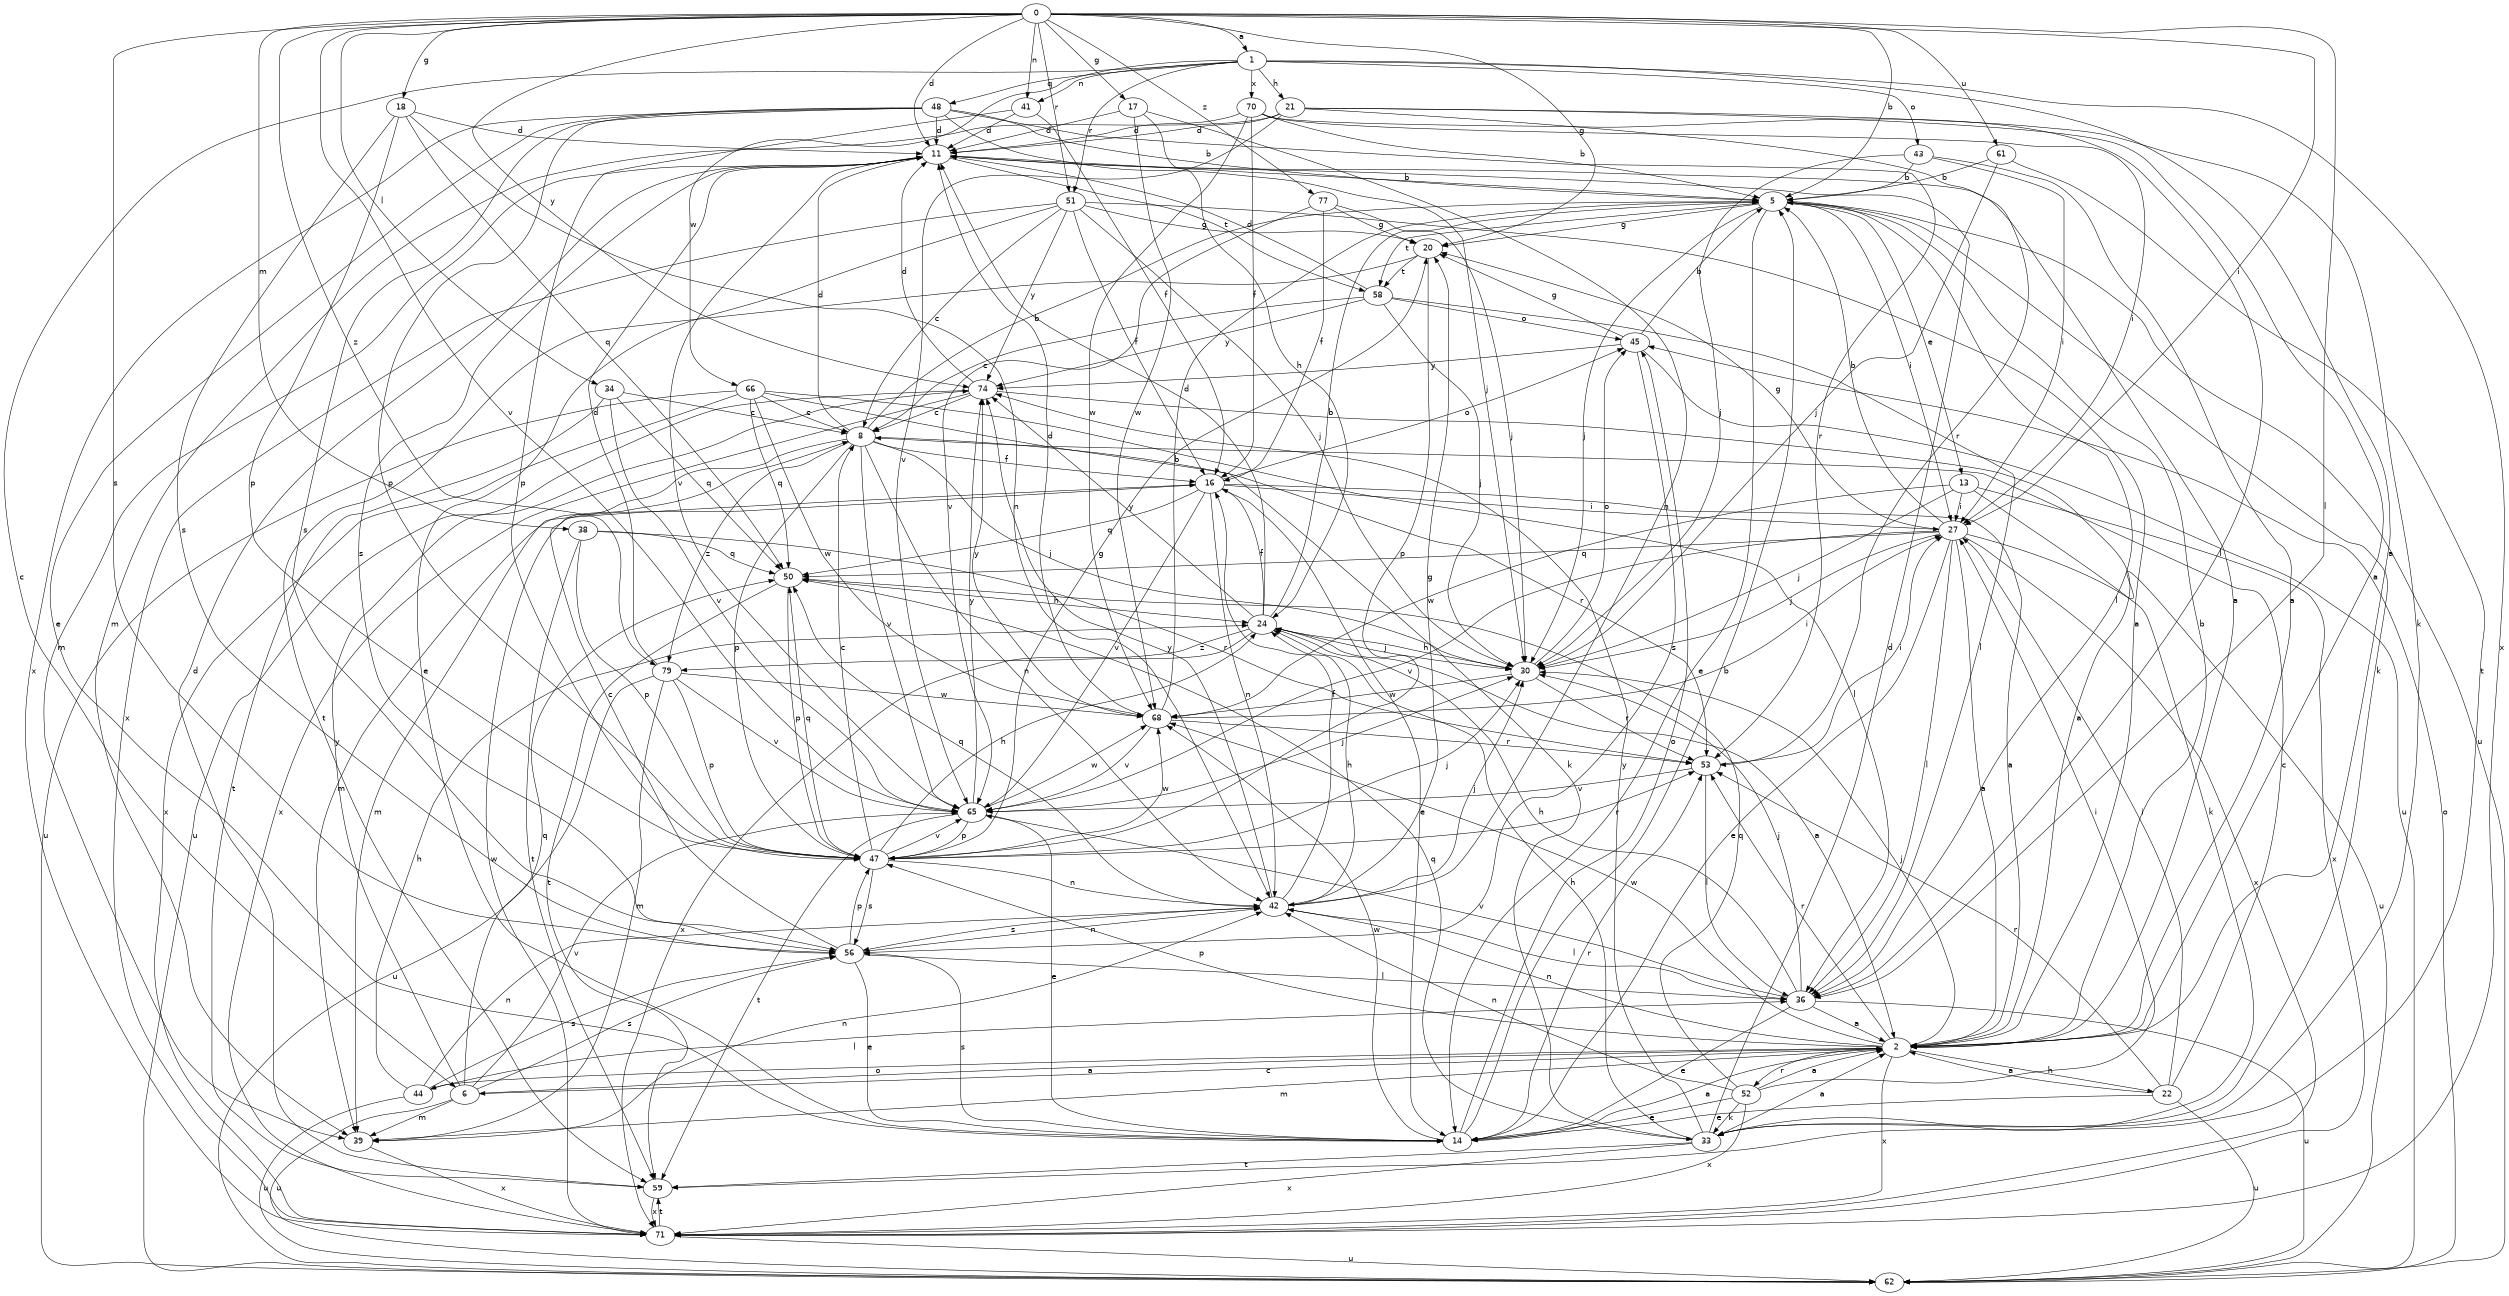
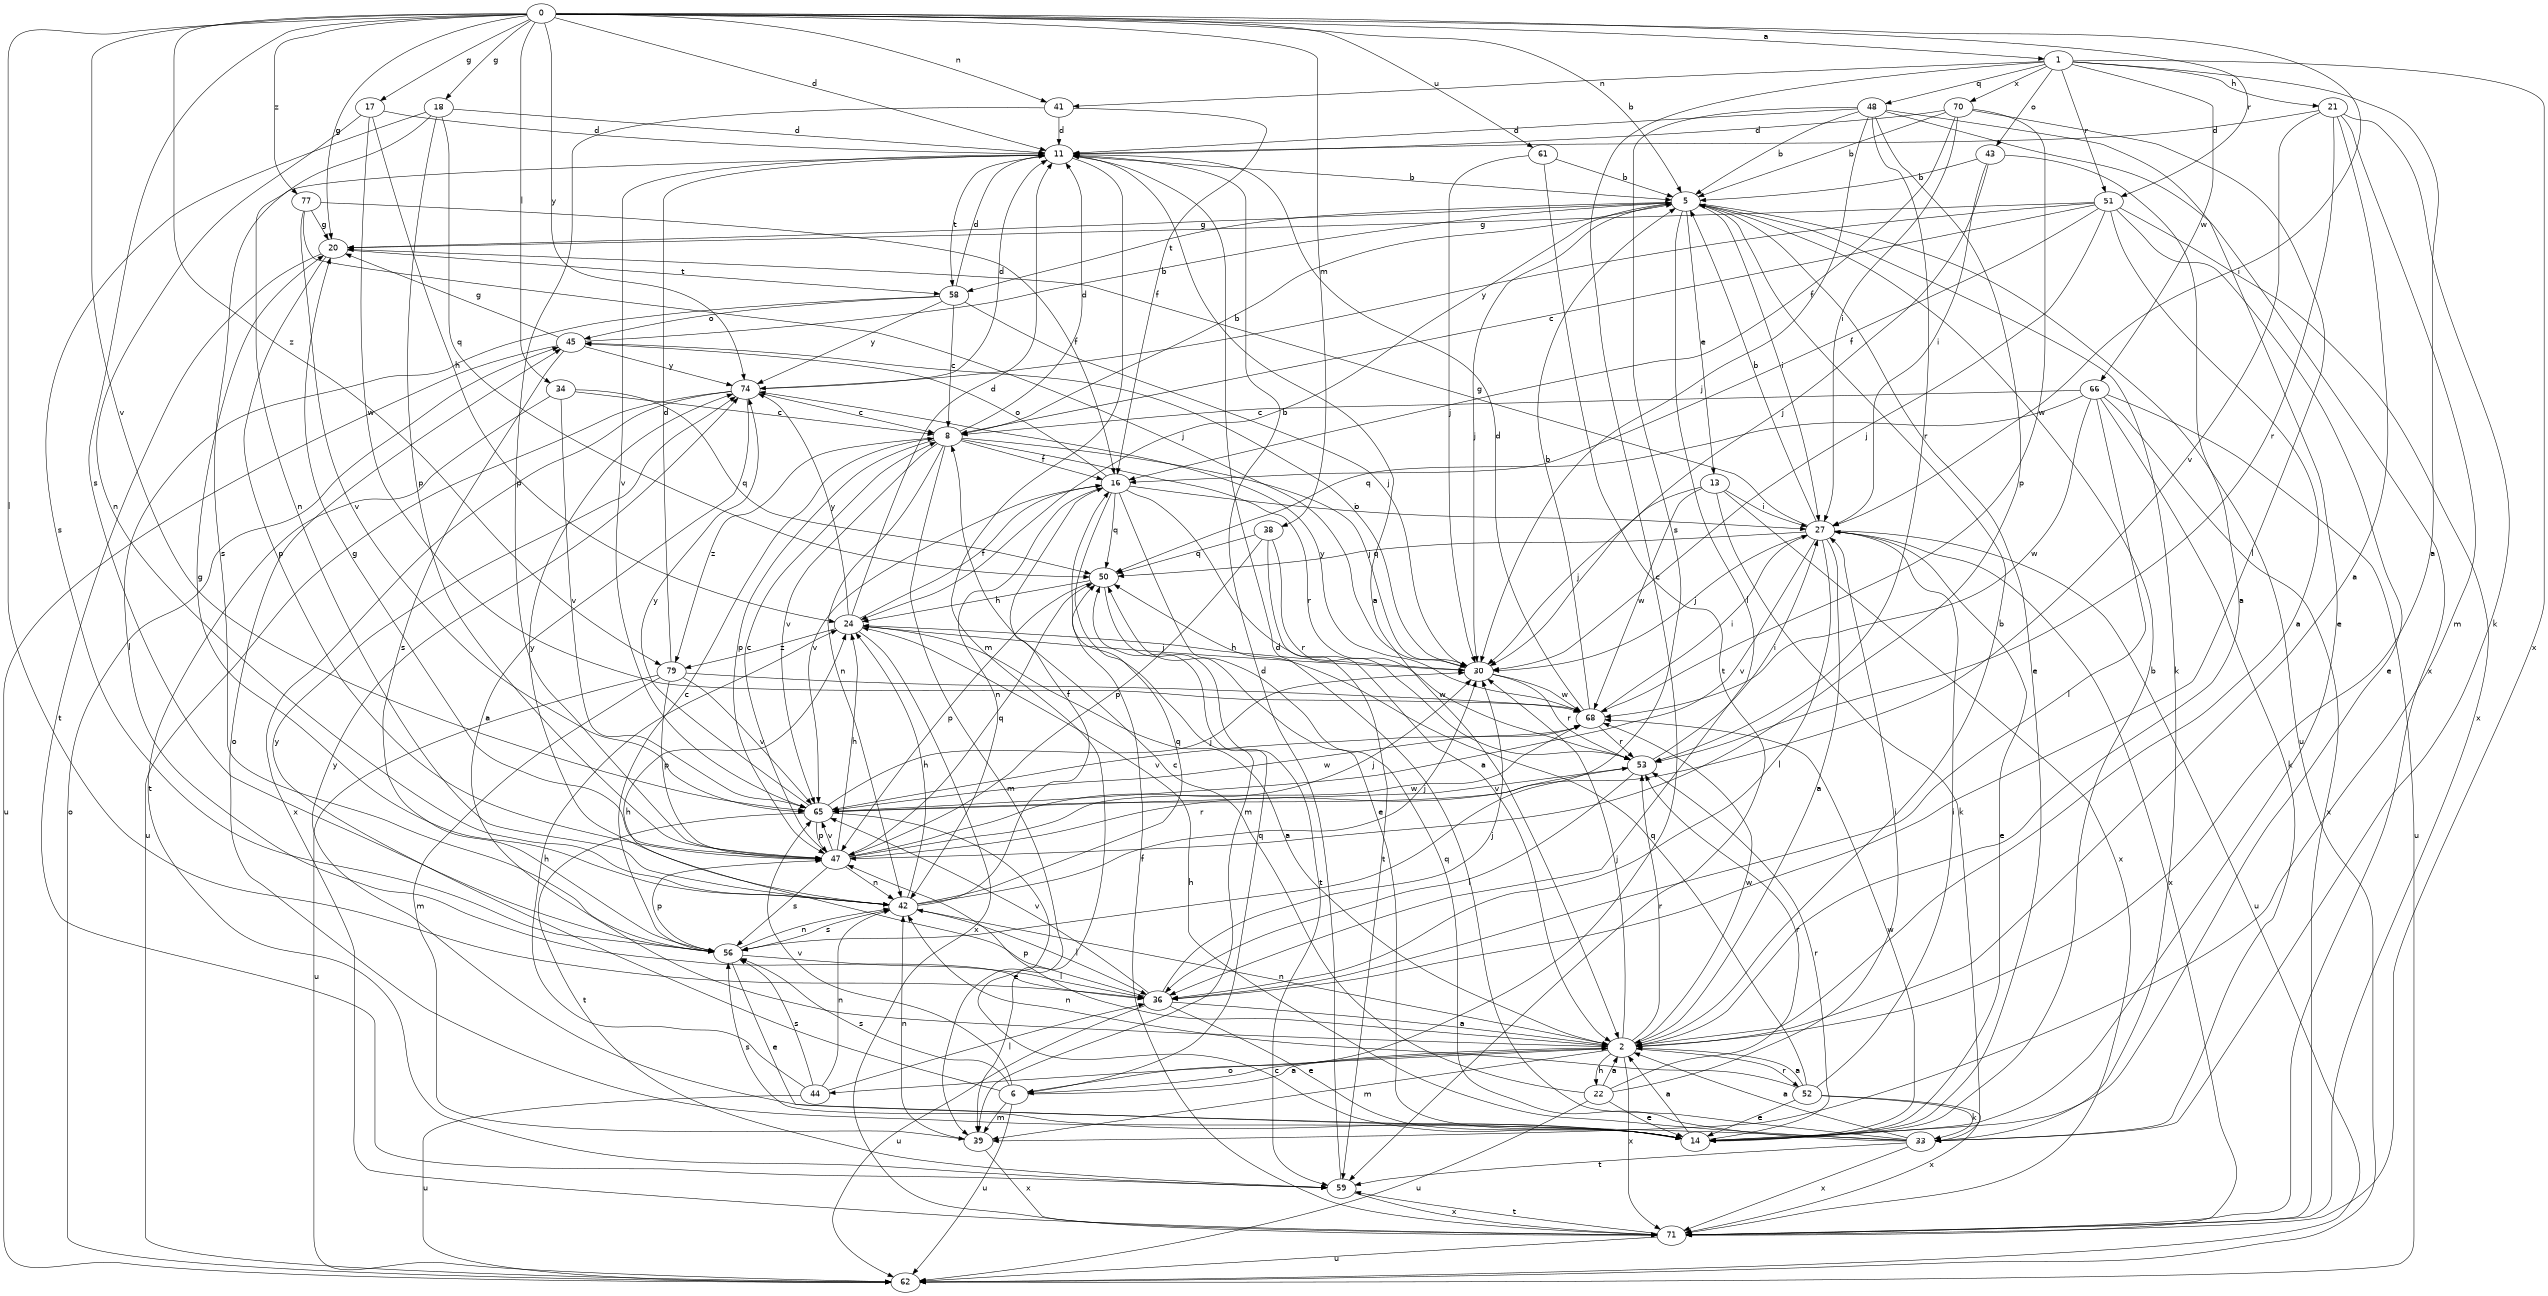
  strict digraph {
    fontname="DejaVu Sans"
    node [fontname="DejaVu Sans"]
    edge [fontname="DejaVu Sans"]
    0
    1
    5
    11
    17
    18
    20
    27
    34
    36
    38
    41
    51
    56
    61
    65
    74
    77
    79
    2
    6
    21
    43
    48
    66
    70
    71
    30
    13
    14
    33
    58
    62
    39
    42
    68
    24
    47
    50
    59
    8
    53
    16
    22
    44
    52
    45
    0 -> 1 [label=a]
    0 -> 5 [label=b]
    0 -> 11 [label=d]
    0 -> 17 [label=g]
    0 -> 18 [label=g]
    0 -> 20 [label=g]
    0 -> 27 [label=i]
    0 -> 34 [label=l]
    0 -> 36 [label=l]
    0 -> 38 [label=m]
    0 -> 41 [label=n]
    0 -> 51 [label=r]
    0 -> 56 [label=s]
    0 -> 61 [label=u]
    0 -> 65 [label=v]
    0 -> 74 [label=y]
    0 -> 77 [label=z]
    0 -> 79 [label=z]
    1 -> 41 [label=n]
    1 -> 51 [label=r]
    1 -> 2 [label=a]
    1 -> 6 [label=c]
    1 -> 21 [label=h]
    1 -> 43 [label=o]
    1 -> 48 [label=q]
    1 -> 66 [label=w]
    1 -> 70 [label=x]
    1 -> 71 [label=x]
    5 -> 20 [label=g]
    5 -> 27 [label=i]
    5 -> 36 [label=l]
    5 -> 30 [label=j]
    5 -> 13 [label=e]
    5 -> 14 [label=e]
    5 -> 33 [label=k]
    5 -> 58 [label=t]
    5 -> 62 [label=u]
    11 -> 5 [label=b]
    11 -> 56 [label=s]
    11 -> 65 [label=v]
    11 -> 2 [label=a]
    11 -> 58 [label=t]
    11 -> 39 [label=m]
    17 -> 11 [label=d]
    17 -> 42 [label=n]
    17 -> 68 [label=w]
    17 -> 24 [label=h]
    18 -> 11 [label=d]
    18 -> 56 [label=s]
    18 -> 42 [label=n]
    18 -> 47 [label=p]
    18 -> 50 [label=q]
    20 -> 58 [label=t]
    20 -> 47 [label=p]
    20 -> 59 [label=t]
    27 -> 5 [label=b]
    27 -> 20 [label=g]
    27 -> 36 [label=l]
    27 -> 65 [label=v]
    27 -> 2 [label=a]
    27 -> 71 [label=x]
    27 -> 30 [label=j]
    27 -> 14 [label=e]
    27 -> 62 [label=u]
    27 -> 50 [label=q]
    34 -> 65 [label=v]
    34 -> 50 [label=q]
    34 -> 59 [label=t]
    34 -> 8 [label=c]
    36 -> 65 [label=v]
    36 -> 2 [label=a]
    36 -> 30 [label=j]
    36 -> 14 [label=e]
    36 -> 62 [label=u]
    36 -> 24 [label=h]
    38 -> 47 [label=p]
    38 -> 50 [label=q]
    38 -> 59 [label=t]
    38 -> 53 [label=r]
    41 -> 11 [label=d]
    41 -> 47 [label=p]
    41 -> 16 [label=f]
    51 -> 20 [label=g]
    51 -> 74 [label=y]
    51 -> 2 [label=a]
    51 -> 71 [label=x]
    51 -> 30 [label=j]
    51 -> 14 [label=e]
    51 -> 8 [label=c]
    51 -> 16 [label=f]
    56 -> 36 [label=l]
    56 -> 14 [label=e]
    56 -> 42 [label=n]
    56 -> 47 [label=p]
    56 -> 8 [label=c]
    61 -> 5 [label=b]
    61 -> 30 [label=j]
    61 -> 59 [label=t]
    65 -> 74 [label=y]
    65 -> 30 [label=j]
    65 -> 14 [label=e]
    65 -> 68 [label=w]
    65 -> 47 [label=p]
    65 -> 59 [label=t]
    74 -> 11 [label=d]
    74 -> 2 [label=a]
    74 -> 71 [label=x]
    74 -> 62 [label=u]
    74 -> 8 [label=c]
    77 -> 20 [label=g]
    77 -> 65 [label=v]
    77 -> 30 [label=j]
    77 -> 16 [label=f]
    79 -> 11 [label=d]
    79 -> 65 [label=v]
    79 -> 62 [label=u]
    79 -> 39 [label=m]
    79 -> 68 [label=w]
    79 -> 47 [label=p]
    2 -> 5 [label=b]
    2 -> 6 [label=c]
    2 -> 71 [label=x]
    2 -> 30 [label=j]
    2 -> 39 [label=m]
    2 -> 42 [label=n]
    2 -> 68 [label=w]
    2 -> 47 [label=p]
    2 -> 53 [label=r]
    2 -> 22 [label=h]
    2 -> 44 [label=o]
    2 -> 52 [label=r]
    6 -> 56 [label=s]
    6 -> 65 [label=v]
    6 -> 74 [label=y]
    6 -> 2 [label=a]
    6 -> 62 [label=u]
    6 -> 39 [label=m]
    6 -> 50 [label=q]
    21 -> 11 [label=d]
    21 -> 65 [label=v]
    21 -> 2 [label=a]
    21 -> 33 [label=k]
    21 -> 39 [label=m]
    21 -> 53 [label=r]
    43 -> 5 [label=b]
    43 -> 27 [label=i]
    43 -> 2 [label=a]
    43 -> 30 [label=j]
    48 -> 5 [label=b]
    48 -> 11 [label=d]
    48 -> 56 [label=s]
    48 -> 71 [label=x]
    48 -> 30 [label=j]
    48 -> 14 [label=e]
    48 -> 47 [label=p]
    48 -> 53 [label=r]
    66 -> 36 [label=l]
    66 -> 71 [label=x]
    66 -> 33 [label=k]
    66 -> 62 [label=u]
    66 -> 68 [label=w]
    66 -> 50 [label=q]
    66 -> 8 [label=c]
    70 -> 5 [label=b]
    70 -> 11 [label=d]
    70 -> 27 [label=i]
    70 -> 36 [label=l]
    70 -> 68 [label=w]
    70 -> 16 [label=f]
    71 -> 62 [label=u]
    71 -> 59 [label=t]
-   71 -> 16 [label=w]
+   71 -> 16 [label=f]
    30 -> 68 [label=w]
    30 -> 24 [label=h]
    30 -> 53 [label=r]
    30 -> 45 [label=o]
    13 -> 27 [label=i]
    13 -> 71 [label=x]
    13 -> 30 [label=j]
    13 -> 33 [label=k]
    13 -> 68 [label=w]
    14 -> 5 [label=b]
    14 -> 56 [label=s]
    14 -> 2 [label=a]
    14 -> 68 [label=w]
    14 -> 53 [label=r]
    14 -> 45 [label=o]
    33 -> 11 [label=d]
    33 -> 74 [label=y]
    33 -> 2 [label=a]
    33 -> 71 [label=x]
    33 -> 24 [label=h]
    33 -> 50 [label=q]
    33 -> 59 [label=t]
    58 -> 11 [label=d]
    58 -> 36 [label=l]
    58 -> 74 [label=y]
    58 -> 30 [label=j]
    58 -> 8 [label=c]
    58 -> 45 [label=o]
    62 -> 45 [label=o]
    39 -> 71 [label=x]
    39 -> 42 [label=n]
    42 -> 20 [label=g]
    42 -> 36 [label=l]
    42 -> 56 [label=s]
    42 -> 74 [label=y]
    42 -> 30 [label=j]
    42 -> 24 [label=h]
    42 -> 50 [label=q]
    42 -> 16 [label=f]
    68 -> 5 [label=b]
    68 -> 11 [label=d]
    68 -> 27 [label=i]
    68 -> 65 [label=v]
    68 -> 74 [label=y]
    68 -> 53 [label=r]
-   24 -> 5 [label=b]
+   5 -> 24 [label=b]
    24 -> 11 [label=d]
    24 -> 74 [label=y]
    24 -> 79 [label=z]
    24 -> 2 [label=a]
    24 -> 71 [label=x]
    24 -> 30 [label=j]
    24 -> 16 [label=f]
    47 -> 20 [label=g]
    47 -> 56 [label=s]
    47 -> 65 [label=v]
    47 -> 30 [label=j]
    47 -> 42 [label=n]
    47 -> 68 [label=w]
    47 -> 24 [label=h]
    47 -> 50 [label=q]
    47 -> 8 [label=c]
    47 -> 53 [label=r]
    50 -> 24 [label=h]
    50 -> 47 [label=p]
    50 -> 59 [label=t]
    59 -> 11 [label=d]
    59 -> 71 [label=x]
    8 -> 5 [label=b]
    8 -> 11 [label=d]
    8 -> 65 [label=v]
    8 -> 79 [label=z]
    8 -> 30 [label=j]
    8 -> 39 [label=m]
    8 -> 42 [label=n]
    8 -> 47 [label=p]
    8 -> 53 [label=r]
    8 -> 16 [label=f]
    53 -> 27 [label=i]
    53 -> 36 [label=l]
    53 -> 65 [label=v]
    16 -> 27 [label=i]
    16 -> 65 [label=v]
    16 -> 2 [label=a]
    16 -> 14 [label=e]
    16 -> 39 [label=m]
    16 -> 42 [label=n]
    16 -> 50 [label=q]
    16 -> 45 [label=o]
    22 -> 27 [label=i]
    22 -> 2 [label=a]
    22 -> 14 [label=e]
    22 -> 62 [label=u]
    22 -> 8 [label=c]
    22 -> 53 [label=r]
    44 -> 36 [label=l]
    44 -> 56 [label=s]
    44 -> 62 [label=u]
    44 -> 42 [label=n]
    44 -> 24 [label=h]
    52 -> 27 [label=i]
    52 -> 2 [label=a]
    52 -> 71 [label=x]
    52 -> 14 [label=e]
    52 -> 33 [label=k]
    52 -> 42 [label=n]
    52 -> 50 [label=q]
    45 -> 5 [label=b]
    45 -> 20 [label=g]
    45 -> 56 [label=s]
    45 -> 74 [label=y]
    45 -> 62 [label=u]
  }
